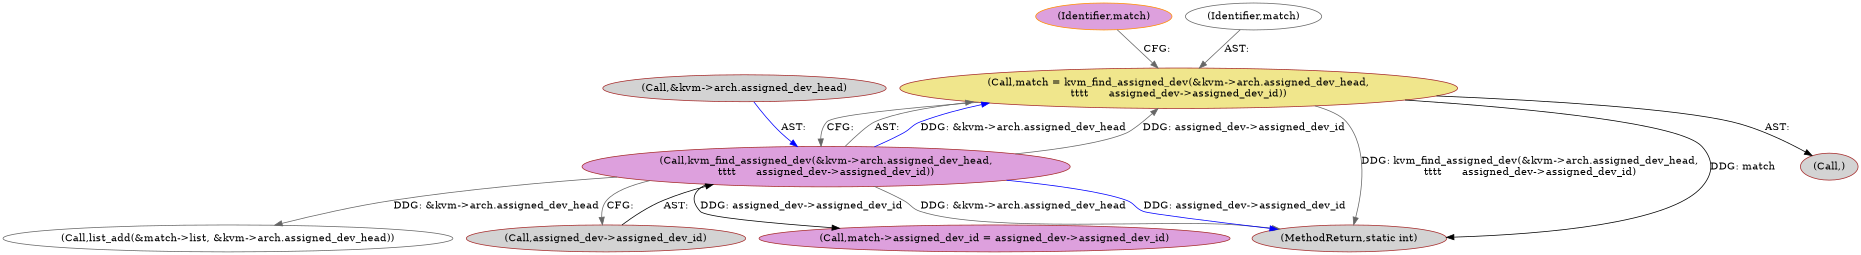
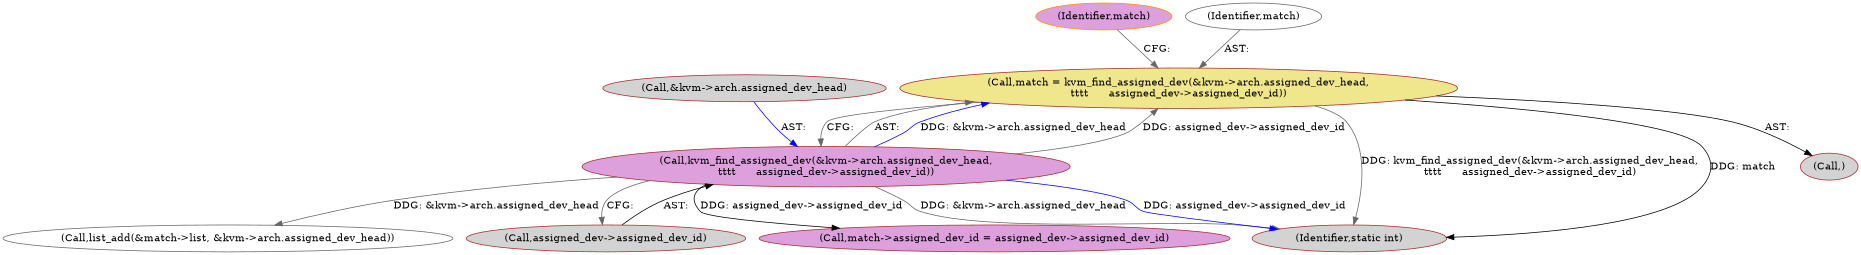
  digraph {
    node [color=brown fillcolor=lightgrey style=filled]
    edge [color=gray40]
    n1 [fillcolor=khaki label="(Call,match = kvm_find_assigned_dev(&kvm->arch.assigned_dev_head,\n\t\t\t\t      assigned_dev->assigned_dev_id))"]
    n2 [fillcolor=plum label="(Call,kvm_find_assigned_dev(&kvm->arch.assigned_dev_head,\n\t\t\t\t      assigned_dev->assigned_dev_id))"]
    n3 [label="(Call,)"]
-   n4 [label="(MethodReturn,static int)"]
+   n4 [label="(Identifier,static int)"]
    n5 [color=gray40 fillcolor=white label="(Call,list_add(&match->list, &kvm->arch.assigned_dev_head))"]
    n6 [label="(Call,assigned_dev->assigned_dev_id)"]
    n7 [fillcolor=plum label="(Call,match->assigned_dev_id = assigned_dev->assigned_dev_id)"]
    n8 [color=darkorange fillcolor=plum label="(Identifier,match)"]
    n9 [label="(Call,&kvm->arch.assigned_dev_head)"]
    n10 [color=gray40 fillcolor=white label="(Identifier,match)"]
    n1 -> n2 [label="CFG: "]
    n1 -> n3 [color=black label="AST: "]
    n1 -> n4 [label="DDG: kvm_find_assigned_dev(&kvm->arch.assigned_dev_head,\n\t\t\t\t      assigned_dev->assigned_dev_id)"]
    n1 -> n4 [color=black label="DDG: match"]
    n2 -> n1 [label="AST: "]
    n2 -> n1 [color=blue label="DDG: &kvm->arch.assigned_dev_head"]
    n2 -> n1 [label="DDG: assigned_dev->assigned_dev_id"]
    n2 -> n4 [label="DDG: &kvm->arch.assigned_dev_head"]
    n2 -> n4 [color=blue label="DDG: assigned_dev->assigned_dev_id"]
    n2 -> n5 [label="DDG: &kvm->arch.assigned_dev_head"]
    n2 -> n6 [label="CFG: "]
    n2 -> n7 [color=black label="DDG: assigned_dev->assigned_dev_id"]
    n6 -> n2 [color=black label="AST: "]
    n8 -> n1 [label="CFG: "]
    n9 -> n2 [color=blue label="AST: "]
    n10 -> n1 [label="AST: "]
  }
